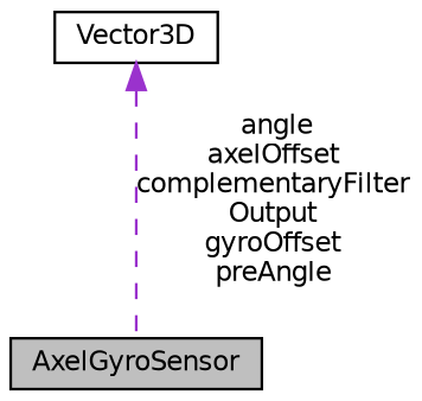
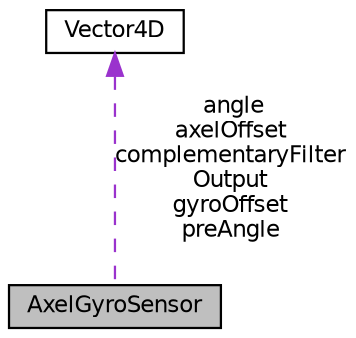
  digraph {
    node [color=black fontname=Helvetica fontsize=10 shape=record style=filled]
    n1 [fillcolor=grey75 fontcolor=black height=0.2 label=AxelGyroSensor width=0.4]
-   n2 [fillcolor=white height=0.2 label=Vector3D width=0.4]
+   n2 [fillcolor=white height=0.2 label=Vector4D width=0.4]
    n2 -> n1 [color=darkorchid3 dir=back fontname=Helvetica fontsize=10 label=" angle\naxelOffset\ncomplementaryFilter\lOutput\ngyroOffset\npreAngle" labelfontname=Helvetica labelfontsize=10 style=dashed]
  }
